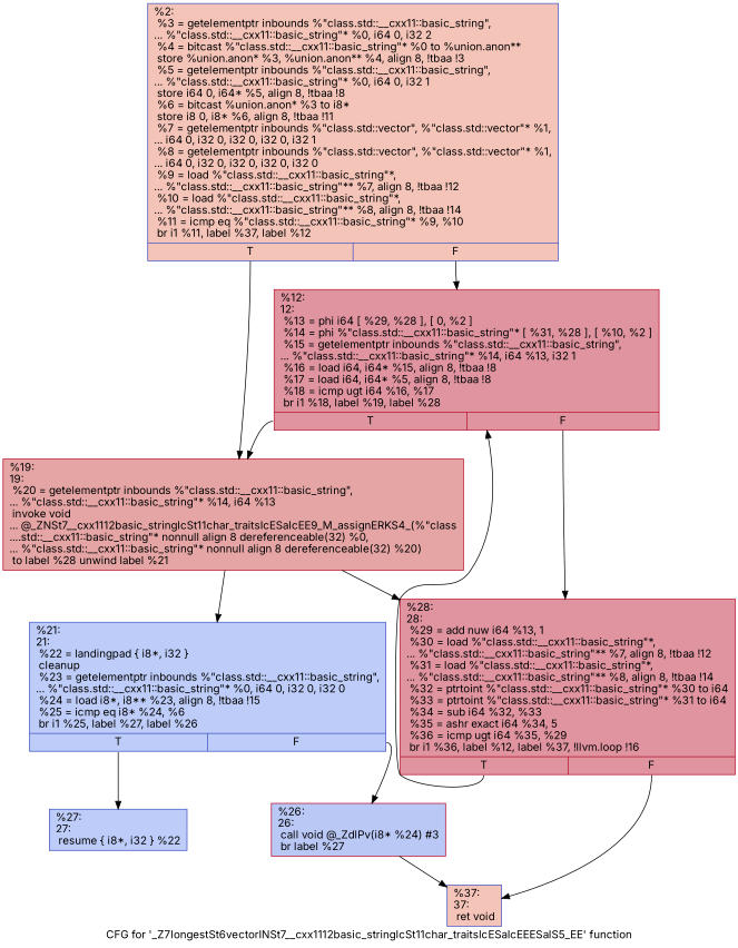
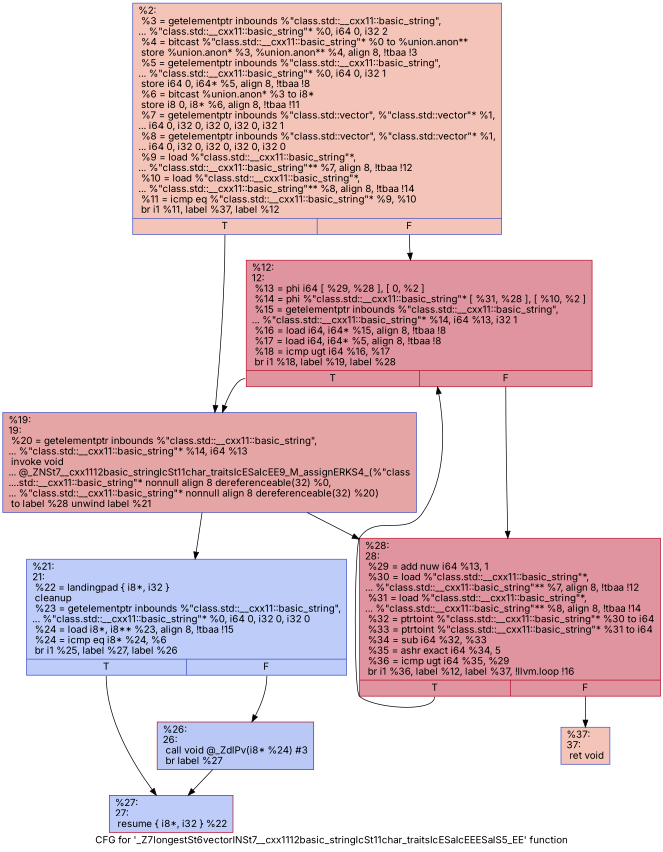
  digraph {
    fontname=Inter
    label="CFG for '_Z7longestSt6vectorINSt7__cxx1112basic_stringIcSt11char_traitsIcESaIcEEESaIS5_EE' function"
    node [color="#3d50c3ff" fillcolor="#e97a5f70" fontname=Inter shape=record style=filled]
    edge [fontname=Inter tailport=s0]
    n1 [label="{%2:\l  %3 = getelementptr inbounds %\"class.std::__cxx11::basic_string\",\l... %\"class.std::__cxx11::basic_string\"* %0, i64 0, i32 2\l  %4 = bitcast %\"class.std::__cxx11::basic_string\"* %0 to %union.anon**\l  store %union.anon* %3, %union.anon** %4, align 8, !tbaa !3\l  %5 = getelementptr inbounds %\"class.std::__cxx11::basic_string\",\l... %\"class.std::__cxx11::basic_string\"* %0, i64 0, i32 1\l  store i64 0, i64* %5, align 8, !tbaa !8\l  %6 = bitcast %union.anon* %3 to i8*\l  store i8 0, i8* %6, align 8, !tbaa !11\l  %7 = getelementptr inbounds %\"class.std::vector\", %\"class.std::vector\"* %1,\l... i64 0, i32 0, i32 0, i32 0, i32 1\l  %8 = getelementptr inbounds %\"class.std::vector\", %\"class.std::vector\"* %1,\l... i64 0, i32 0, i32 0, i32 0, i32 0\l  %9 = load %\"class.std::__cxx11::basic_string\"*,\l... %\"class.std::__cxx11::basic_string\"** %7, align 8, !tbaa !12\l  %10 = load %\"class.std::__cxx11::basic_string\"*,\l... %\"class.std::__cxx11::basic_string\"** %8, align 8, !tbaa !14\l  %11 = icmp eq %\"class.std::__cxx11::basic_string\"* %9, %10\l  br i1 %11, label %37, label %12\l|{<s0>T|<s1>F}}"]
    n2 [color="#b70d28ff" fillcolor="#b70d2870" label="{%12:\l12:                                               \l  %13 = phi i64 [ %29, %28 ], [ 0, %2 ]\l  %14 = phi %\"class.std::__cxx11::basic_string\"* [ %31, %28 ], [ %10, %2 ]\l  %15 = getelementptr inbounds %\"class.std::__cxx11::basic_string\",\l... %\"class.std::__cxx11::basic_string\"* %14, i64 %13, i32 1\l  %16 = load i64, i64* %15, align 8, !tbaa !8\l  %17 = load i64, i64* %5, align 8, !tbaa !8\l  %18 = icmp ugt i64 %16, %17\l  br i1 %18, label %19, label %28\l|{<s0>T|<s1>F}}"]
-   n3 [color="#b70d28ff" fillcolor="#c5333470" label="{%19:\l19:                                               \l  %20 = getelementptr inbounds %\"class.std::__cxx11::basic_string\",\l... %\"class.std::__cxx11::basic_string\"* %14, i64 %13\l  invoke void\l... @_ZNSt7__cxx1112basic_stringIcSt11char_traitsIcESaIcEE9_M_assignERKS4_(%\"class\l....std::__cxx11::basic_string\"* nonnull align 8 dereferenceable(32) %0,\l... %\"class.std::__cxx11::basic_string\"* nonnull align 8 dereferenceable(32) %20)\l          to label %28 unwind label %21\l}"]
+   n3 [fillcolor="#c5333470" label="{%19:\l19:                                               \l  %20 = getelementptr inbounds %\"class.std::__cxx11::basic_string\",\l... %\"class.std::__cxx11::basic_string\"* %14, i64 %13\l  invoke void\l... @_ZNSt7__cxx1112basic_stringIcSt11char_traitsIcESaIcEE9_M_assignERKS4_(%\"class\l....std::__cxx11::basic_string\"* nonnull align 8 dereferenceable(32) %0,\l... %\"class.std::__cxx11::basic_string\"* nonnull align 8 dereferenceable(32) %20)\l          to label %28 unwind label %21\l}"]
    n4 [label="{%37:\l37:                                               \l  ret void\l}"]
    n5 [color="#b70d28ff" fillcolor="#b70d2870" label="{%28:\l28:                                               \l  %29 = add nuw i64 %13, 1\l  %30 = load %\"class.std::__cxx11::basic_string\"*,\l... %\"class.std::__cxx11::basic_string\"** %7, align 8, !tbaa !12\l  %31 = load %\"class.std::__cxx11::basic_string\"*,\l... %\"class.std::__cxx11::basic_string\"** %8, align 8, !tbaa !14\l  %32 = ptrtoint %\"class.std::__cxx11::basic_string\"* %30 to i64\l  %33 = ptrtoint %\"class.std::__cxx11::basic_string\"* %31 to i64\l  %34 = sub i64 %32, %33\l  %35 = ashr exact i64 %34, 5\l  %36 = icmp ugt i64 %35, %29\l  br i1 %36, label %12, label %37, !llvm.loop !16\l|{<s0>T|<s1>F}}"]
-   n6 [fillcolor="#6a8bef70" label="{%21:\l21:                                               \l  %22 = landingpad \{ i8*, i32 \}\l          cleanup\l  %23 = getelementptr inbounds %\"class.std::__cxx11::basic_string\",\l... %\"class.std::__cxx11::basic_string\"* %0, i64 0, i32 0, i32 0\l  %24 = load i8*, i8** %23, align 8, !tbaa !15\l  %25 = icmp eq i8* %24, %6\l  br i1 %25, label %27, label %26\l|{<s0>T|<s1>F}}"]
-   n7 [fillcolor="#6a8bef70" label="{%27:\l27:                                               \l  resume \{ i8*, i32 \} %22\l}"]
+   n6 [fillcolor="#6a8bef70" label="{%21:\l21:                                               \l  %22 = landingpad \{ i8*, i32 \}\l          cleanup\l  %23 = getelementptr inbounds %\"class.std::__cxx11::basic_string\",\l... %\"class.std::__cxx11::basic_string\"* %0, i64 0, i32 0, i32 0\l  %24 = load i8*, i8** %23, align 8, !tbaa !15\l  %24 = icmp eq i8* %24, %6\l  br i1 %25, label %27, label %26\l|{<s0>T|<s1>F}}"]
+   n7 [color="#b70d28ff" fillcolor="#6a8bef70" label="{%27:\l27:                                               \l  resume \{ i8*, i32 \} %22\l}"]
    n8 [color="#b70d28ff" fillcolor="#6282ea70" label="{%26:\l26:                                               \l  call void @_ZdlPv(i8* %24) #3\l  br label %27\l}"]
    n1 -> n2 [tailport=s1]
    n1 -> n3
    n2 -> n3
    n2 -> n5 [tailport=s1]
    n3 -> n5
    n3 -> n6
    n5 -> n2
    n5 -> n4 [tailport=s1]
    n6 -> n7
    n6 -> n8 [tailport=s1]
-   n8 -> n4
+   n8 -> n7
  }
